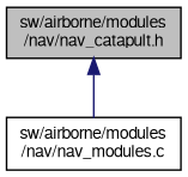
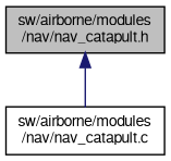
  digraph {
    node [color=black fontname=FreeSans fontsize=10 shape=record style=filled]
    n1 [fillcolor=grey75 fontcolor=black height=0.2 label="sw/airborne/modules\l/nav/nav_catapult.h" width=0.4]
-   n2 [fillcolor=white height=0.2 label="sw/airborne/modules\l/nav/nav_modules.c" width=0.4]
+   n2 [fillcolor=white height=0.2 label="sw/airborne/modules\l/nav/nav_catapult.c" width=0.4]
    n1 -> n2 [color=midnightblue dir=back fontname=FreeSans fontsize=10 labelfontname=FreeSans labelfontsize=10 style=solid]
  }
